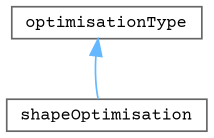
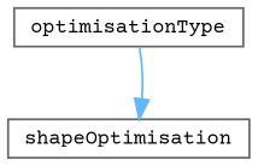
  digraph {
    rankdir=TB
    fontname="Courier Prime"
    node [color=grey40 fillcolor=white fontname="Courier Prime" fontsize=10 shape=box style=filled]
    n1 [height=0.2 label=optimisationType width=0.4]
    n2 [height=0.2 label=shapeOptimisation width=0.4]
-   n1 -> n2 [color=steelblue1 dir=back fontname="Courier Prime" fontsize=10 labelfontname=Helvetica labelfontsize=10 style=solid]
+   n2 -> n1 [color=steelblue1 dir=back fontname="Courier Prime" fontsize=10 labelfontname=Helvetica labelfontsize=10 style=solid]
  }
